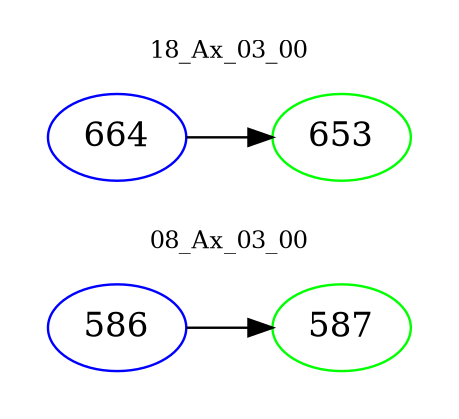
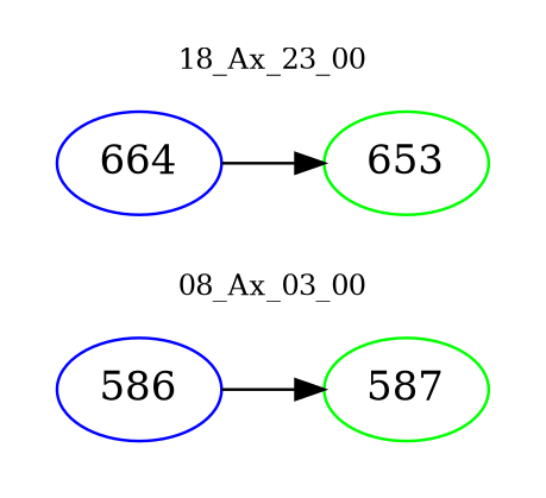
  digraph {
    rankdir=LR
    node [color=blue]
    edge [color=black]
    n1 [label=586]
    n2 [color=green label=587]
    n3 [label=664]
    n4 [color=green label=653]
    subgraph cluster_1 {
      color=white
      fontsize=10
      label="08_Ax_03_00"
      n1
      n2
    }
    subgraph cluster_2 {
      color=white
      fontsize=10
-     label="18_Ax_03_00"
+     label="18_Ax_23_00"
      n3
      n4
    }
    n1 -> n2
    n3 -> n4
  }
